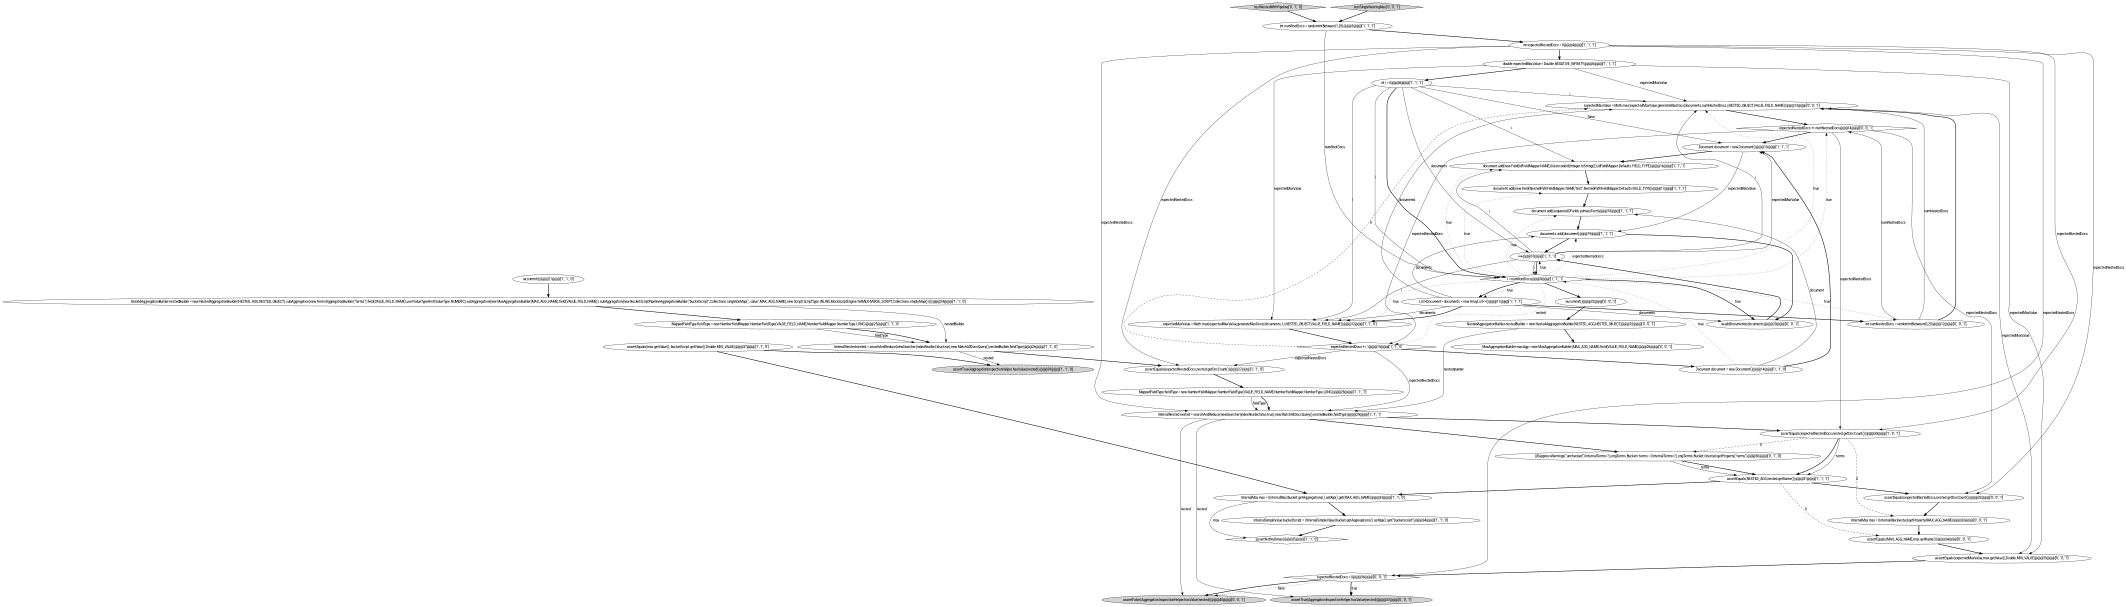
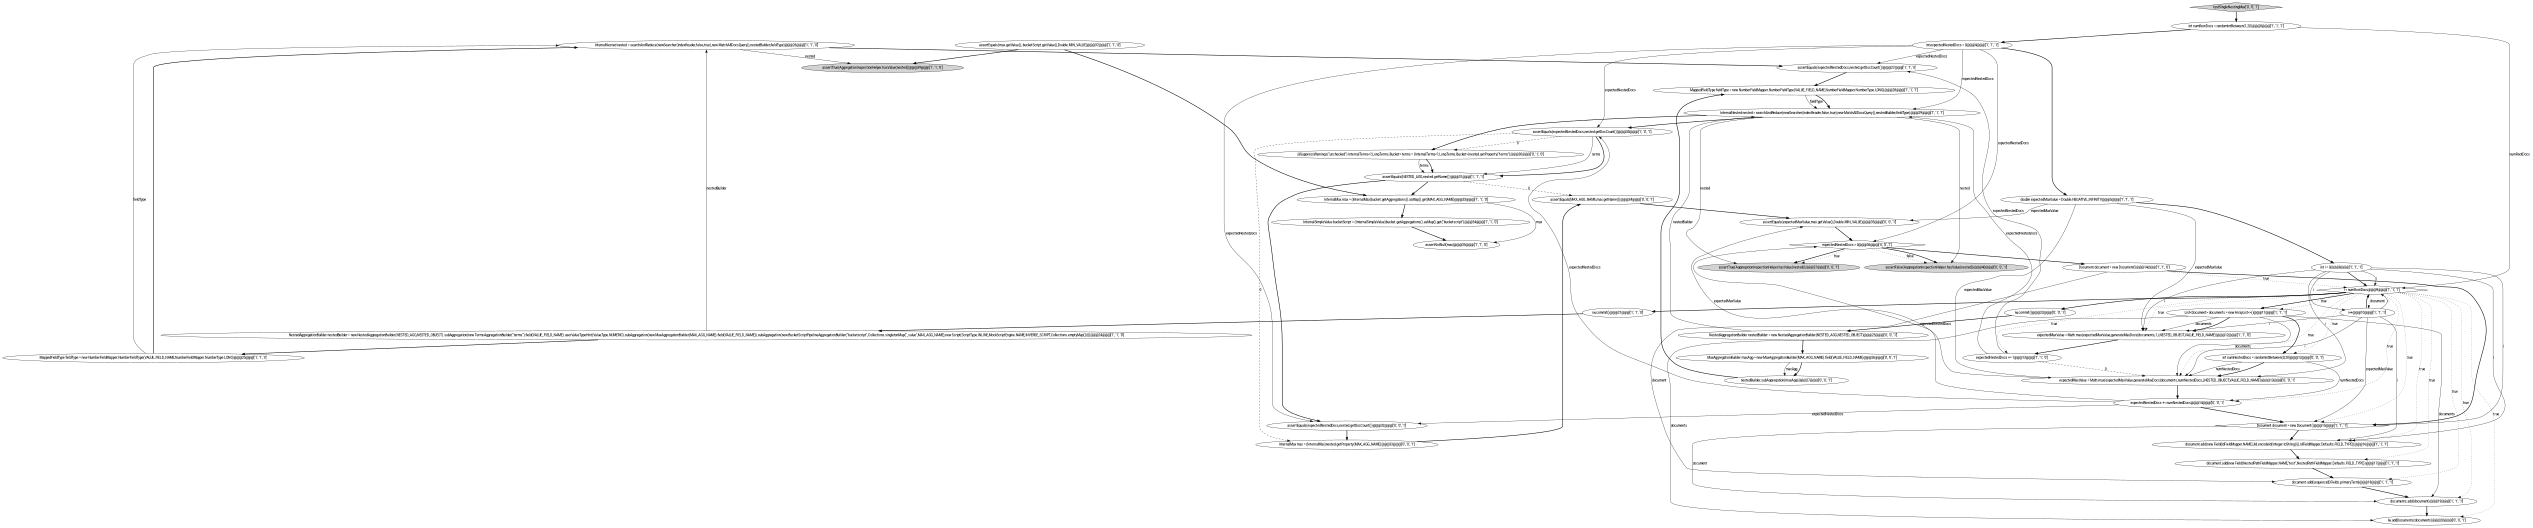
  digraph {
    fontname="Roboto Condensed"
    node [fillcolor=white fontname="Roboto Condensed" shape=ellipse style=filled]
    edge [fontname="Roboto Condensed" style=bold]
    n1 [fillcolor=lightgray label="assertTrue(AggregationInspectionHelper.hasValue(nested))@@@39@@@['1', '1', '0']"]
    n2 [label="MaxAggregationBuilder maxAgg = new MaxAggregationBuilder(MAX_AGG_NAME).field(VALUE_FIELD_NAME)@@@26@@@['0', '0', '1']"]
+   n3 [label="nestedBuilder.subAggregation(maxAgg)@@@27@@@['0', '0', '1']"]
    n4 [label="MappedFieldType fieldType = new NumberFieldMapper.NumberFieldType(VALUE_FIELD_NAME,NumberFieldMapper.NumberType.LONG)@@@28@@@['1', '1', '1']"]
    n5 [fillcolor=lightgray label="assertTrue(AggregationInspectionHelper.hasValue(nested))@@@37@@@['0', '0', '1']"]
    n6 [fillcolor=lightgray label="assertFalse(AggregationInspectionHelper.hasValue(nested))@@@40@@@['0', '0', '1']"]
    n7 [label="i++@@@10@@@['1', '1', '1']"]
    n8 [label="i < numRootDocs@@@9@@@['1', '1', '1']" shape=diamond]
    n9 [label="document.add(new Field(IdFieldMapper.NAME,Uid.encodeId(Integer.toString(i)),IdFieldMapper.Defaults.FIELD_TYPE))@@@16@@@['1', '1', '1']"]
    n10 [label="expectedMaxValue = Math.max(expectedMaxValue,generateMaxDocs(documents,numNestedDocs,i,NESTED_OBJECT,VALUE_FIELD_NAME))@@@13@@@['0', '0', '1']"]
-   n11 [label="Document document = new Document()@@@15@@@['1', '1', '1']"]
+   n11 [label="Document document = new Document()@@@15@@@['1', '1', '1']" shape=diamond]
    n12 [label="expectedMaxValue = Math.max(expectedMaxValue,generateMaxDocs(documents,1,i,NESTED_OBJECT,VALUE_FIELD_NAME))@@@12@@@['1', '1', '0']"]
    n13 [label="iw.commit()@@@21@@@['1', '1', '0']"]
    n14 [label="int numNestedDocs = randomIntBetween(0,20)@@@12@@@['0', '0', '1']"]
-   n15 [label="expectedNestedDocs += numNestedDocs@@@14@@@['0', '0', '1']" shape=diamond]
+   n15 [label="expectedNestedDocs += numNestedDocs@@@14@@@['0', '0', '1']"]
    n16 [label="iw.addDocuments(documents)@@@20@@@['0', '0', '1']"]
    n17 [label="document.add(new Field(NestedPathFieldMapper.NAME,\"test\",NestedPathFieldMapper.Defaults.FIELD_TYPE))@@@17@@@['1', '1', '1']"]
    n18 [label="documents.add(document)@@@19@@@['1', '1', '1']"]
    n19 [label="iw.commit()@@@22@@@['0', '0', '1']"]
-   n20 [label="expectedNestedDocs += 1@@@13@@@['1', '1', '0']" shape=diamond]
+   n20 [label="expectedNestedDocs += 1@@@13@@@['1', '1', '0']"]
    n21 [label="List<Document> documents = new ArrayList<>()@@@11@@@['1', '1', '1']"]
    n22 [label="document.add(sequenceIDFields.primaryTerm)@@@18@@@['1', '1', '1']"]
    n23 [label="assertEquals(expectedMaxValue,max.getValue(),Double.MIN_VALUE)@@@35@@@['0', '0', '1']"]
    n24 [label="InternalNested nested = searchAndReduce(newSearcher(indexReader,false,true),new MatchAllDocsQuery(),nestedBuilder,fieldType)@@@29@@@['1', '1', '1']"]
    n25 [label="assertEquals(expectedNestedDocs,nested.getDocCount())@@@30@@@['1', '0', '1']"]
    n26 [label="@SuppressWarnings(\"unchecked\") InternalTerms<?,LongTerms.Bucket> terms = (InternalTerms<?,LongTerms.Bucket>)nested.getProperty(\"terms\")@@@30@@@['0', '1', '0']"]
    n27 [label="InternalMax max = (InternalMax)nested.getProperty(MAX_AGG_NAME)@@@33@@@['0', '0', '1']"]
    n28 [label="assertEquals(NESTED_AGG,nested.getName())@@@31@@@['1', '1', '1']"]
    n29 [label="int i = 0@@@8@@@['1', '1', '1']"]
    n30 [label="NestedAggregationBuilder nestedBuilder = new NestedAggregationBuilder(NESTED_AGG,NESTED_OBJECT)@@@25@@@['0', '0', '1']"]
    n31 [label="InternalSimpleValue bucketScript = (InternalSimpleValue)bucket.getAggregations().asMap().get(\"bucketscript\")@@@34@@@['1', '1', '0']"]
-   n32 [label="assertNotNull(max)@@@35@@@['1', '1', '0']" shape=diamond]
+   n32 [label="assertNotNull(max)@@@35@@@['1', '1', '0']"]
    n33 [label="assertEquals(MAX_AGG_NAME,max.getName())@@@34@@@['0', '0', '1']"]
    n34 [label="assertEquals(expectedNestedDocs,nested.getDocCount())@@@32@@@['0', '0', '1']"]
    n35 [label="InternalMax max = (InternalMax)bucket.getAggregations().asMap().get(MAX_AGG_NAME)@@@33@@@['1', '1', '0']"]
    n36 [label="NestedAggregationBuilder nestedBuilder = new NestedAggregationBuilder(NESTED_AGG,NESTED_OBJECT).subAggregation(new TermsAggregationBuilder(\"terms\").field(VALUE_FIELD_NAME).userValueTypeHint(ValueType.NUMERIC).subAggregation(new MaxAggregationBuilder(MAX_AGG_NAME).field(VALUE_FIELD_NAME)).subAggregation(new BucketScriptPipelineAggregationBuilder(\"bucketscript\",Collections.singletonMap(\"_value\",MAX_AGG_NAME),new Script(ScriptType.INLINE,MockScriptEngine.NAME,INVERSE_SCRIPT,Collections.emptyMap()))))@@@24@@@['1', '1', '0']"]
    n37 [label="InternalNested nested = searchAndReduce(newSearcher(indexReader,false,true),new MatchAllDocsQuery(),nestedBuilder,fieldType)@@@26@@@['1', '1', '0']"]
    n38 [label="MappedFieldType fieldType = new NumberFieldMapper.NumberFieldType(VALUE_FIELD_NAME,NumberFieldMapper.NumberType.LONG)@@@25@@@['1', '1', '0']"]
    n39 [label="expectedNestedDocs > 0@@@36@@@['0', '0', '1']" shape=diamond]
    n40 [label="Document document = new Document()@@@14@@@['1', '1', '0']"]
    n41 [label="assertEquals(expectedNestedDocs,nested.getDocCount())@@@27@@@['1', '1', '0']"]
    n42 [label="assertEquals(max.getValue(),-bucketScript.getValue(),Double.MIN_VALUE)@@@37@@@['1', '1', '0']"]
-   n43 [fillcolor=lightgray label="testNestedWithPipeline['0', '1', '0']" shape=diamond]
    n44 [label="int numRootDocs = randomIntBetween(1,20)@@@3@@@['1', '1', '1']"]
    n45 [label="int expectedNestedDocs = 0@@@4@@@['1', '1', '1']"]
    n46 [label="double expectedMaxValue = Double.NEGATIVE_INFINITY@@@5@@@['1', '1', '1']"]
    n47 [fillcolor=lightgray label="testSingleNestingMax['0', '0', '1']" shape=diamond]
+   n2 -> n3
+   n2 -> n3 [label=maxAgg style=solid]
+   n3 -> n4
    n4 -> n24 [label=fieldType style=solid]
    n4 -> n24
    n7 -> n8 [label=i style=solid]
    n7 -> n8
    n7 -> n9 [label=i style=solid]
    n7 -> n10 [label=i style=solid]
    n7 -> n11 [label=expectedMaxValue style=solid]
    n7 -> n12 [label=i style=solid]
-   n8 -> n7 [label=true style=dotted]
+   n8 -> n7 [label=document style=dotted]
    n8 -> n9 [label=true style=dotted]
    n8 -> n10 [label=true style=dotted]
+   n8 -> n11 [label=true style=dotted]
    n8 -> n12 [label=true style=dotted]
+   n8 -> n13
    n8 -> n14 [label=true style=dotted]
    n8 -> n15 [label=true style=dotted]
-   n8 -> n16 [label=true]
+   n8 -> n16 [label=true style=dotted]
    n8 -> n17 [label=true style=dotted]
-   n8 -> n18 [label=expectedNestedDocs style=dotted]
+   n8 -> n18 [label=true style=dotted]
    n8 -> n19
-   n8 -> n20 [label=nested style=dotted]
+   n8 -> n20 [label=true style=dotted]
    n8 -> n21 [label=true style=dotted]
    n8 -> n21
    n8 -> n22 [label=true style=dotted]
    n9 -> n17
    n10 -> n15
    n10 -> n23 [label=expectedMaxValue style=solid]
    n11 -> n9
-   n11 -> n18 [label=expectedMaxValue style=solid]
+   n11 -> n18 [label=document style=solid]
    n12 -> n20
    n13 -> n36
    n14 -> n10
    n14 -> n10 [label=numNestedDocs style=solid]
    n14 -> n15 [label=numNestedDocs style=solid]
    n15 -> n11
    n15 -> n25 [label=expectedNestedDocs style=solid]
    n15 -> n34 [label=expectedNestedDocs style=solid]
-   n15 -> n20 [label=expectedNestedDocs style=solid]
-   n16 -> n7
+   n15 -> n39 [label=expectedNestedDocs style=solid]
    n17 -> n22
-   n18 -> n7
    n18 -> n16
    n19 -> n30
    n20 -> n10 [label=0 style=dashed]
    n20 -> n24 [label=expectedNestedDocs style=solid]
-   n20 -> n40
+   n39 -> n40
    n20 -> n41 [label=expectedNestedDocs style=solid]
    n21 -> n10 [label=documents style=solid]
    n21 -> n12 [label=documents style=solid]
    n21 -> n12
    n21 -> n14
    n21 -> n16 [label=documents style=solid]
    n21 -> n18 [label=documents style=solid]
    n22 -> n18
    n23 -> n39
    n24 -> n5 [label=nested style=solid]
    n24 -> n6 [label=nested style=solid]
    n24 -> n25
    n24 -> n26
    n25 -> n26 [label=0 style=dashed]
    n25 -> n27 [label=0 style=dashed]
    n25 -> n28
    n25 -> n28 [label=terms style=solid]
    n26 -> n28
    n26 -> n28 [label=terms style=solid]
    n27 -> n33
    n28 -> n33 [label=0 style=dashed]
    n28 -> n34
    n28 -> n35
-   n29 -> n7 [label=documents style=solid]
+   n29 -> n7 [label=i style=solid]
    n29 -> n8 [label=i style=solid]
    n29 -> n8
    n29 -> n9 [label=i style=solid]
    n29 -> n10 [label=i style=solid]
-   n29 -> n11 [label=false style=solid]
+   n29 -> n11 [label=i style=solid]
    n29 -> n12 [label=i style=solid]
    n30 -> n2
    n30 -> n24 [label=nestedBuilder style=solid]
    n31 -> n32
    n33 -> n23
    n34 -> n27
    n35 -> n31
    n35 -> n32 [label=max style=solid]
    n36 -> n37 [label=nestedBuilder style=solid]
    n36 -> n38
    n37 -> n1 [label=nested style=solid]
    n37 -> n41
    n38 -> n37 [label=fieldType style=solid]
    n38 -> n37
    n39 -> n5
    n39 -> n5 [label=true style=dotted]
    n39 -> n6 [label=false style=dotted]
    n39 -> n6
    n40 -> n8 [label=true style=dotted]
    n40 -> n11
    n40 -> n22 [label=document style=solid]
    n41 -> n4
    n42 -> n1
    n42 -> n35
-   n43 -> n44
    n44 -> n8 [label=numRootDocs style=solid]
    n44 -> n45
    n45 -> n24 [label=expectedNestedDocs style=solid]
    n45 -> n25 [label=expectedNestedDocs style=solid]
    n45 -> n34 [label=expectedNestedDocs style=solid]
    n45 -> n39 [label=expectedNestedDocs style=solid]
    n45 -> n41 [label=expectedNestedDocs style=solid]
    n45 -> n46
    n46 -> n10 [label=expectedMaxValue style=solid]
    n46 -> n12 [label=expectedMaxValue style=solid]
    n46 -> n23 [label=expectedMaxValue style=solid]
    n46 -> n29
    n47 -> n44
  }
